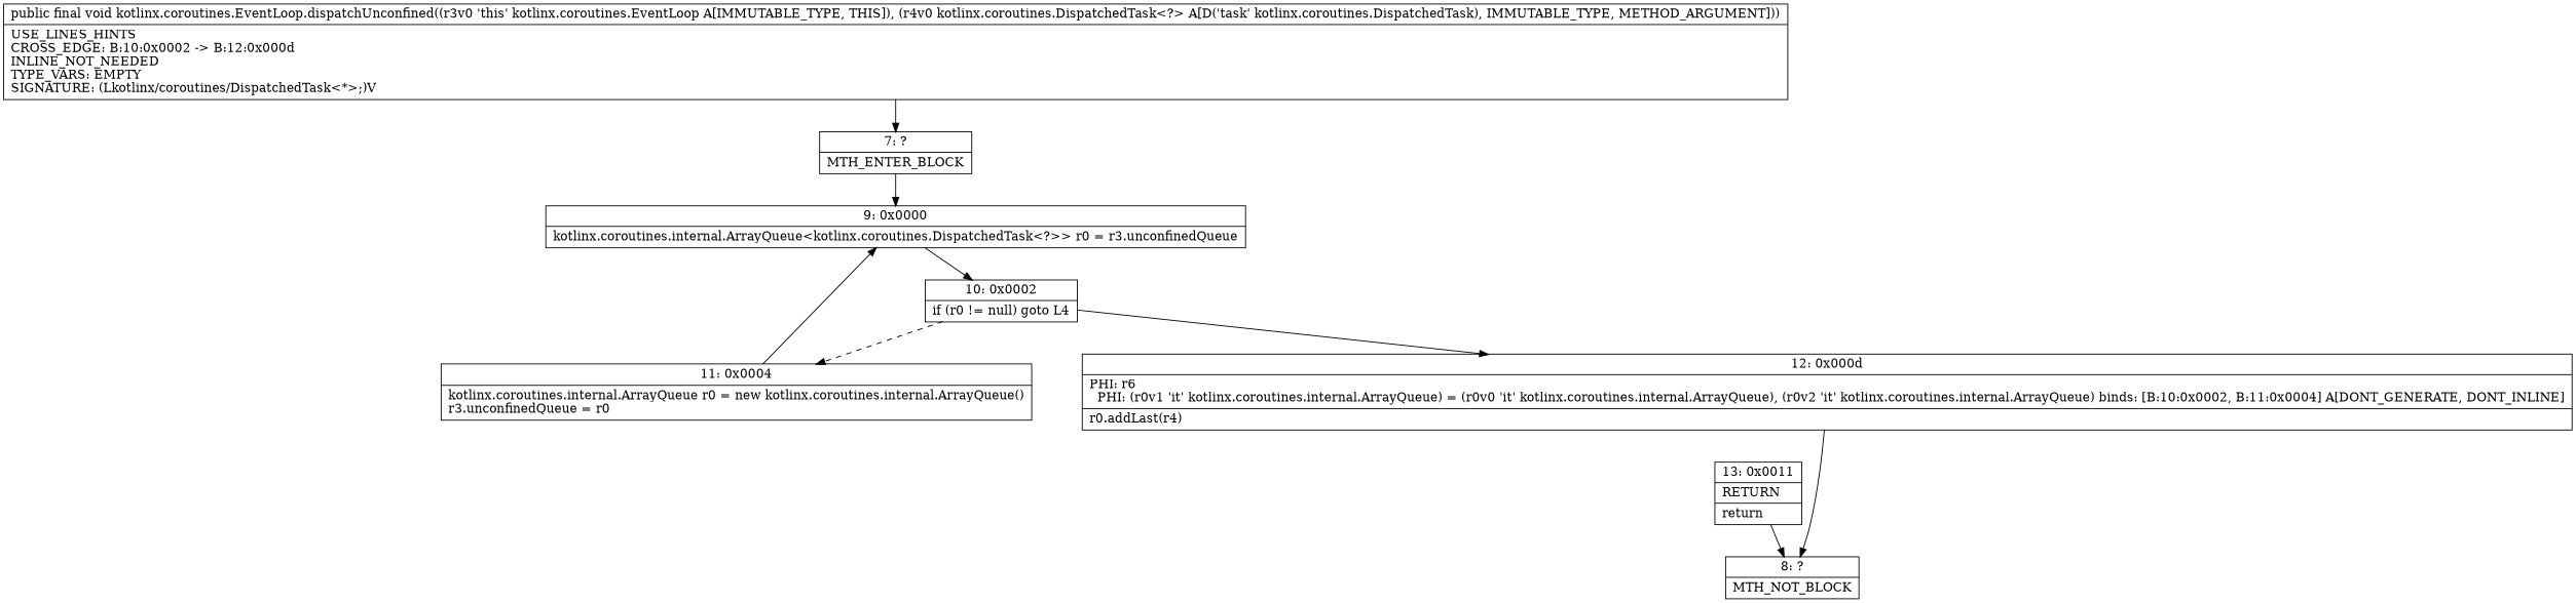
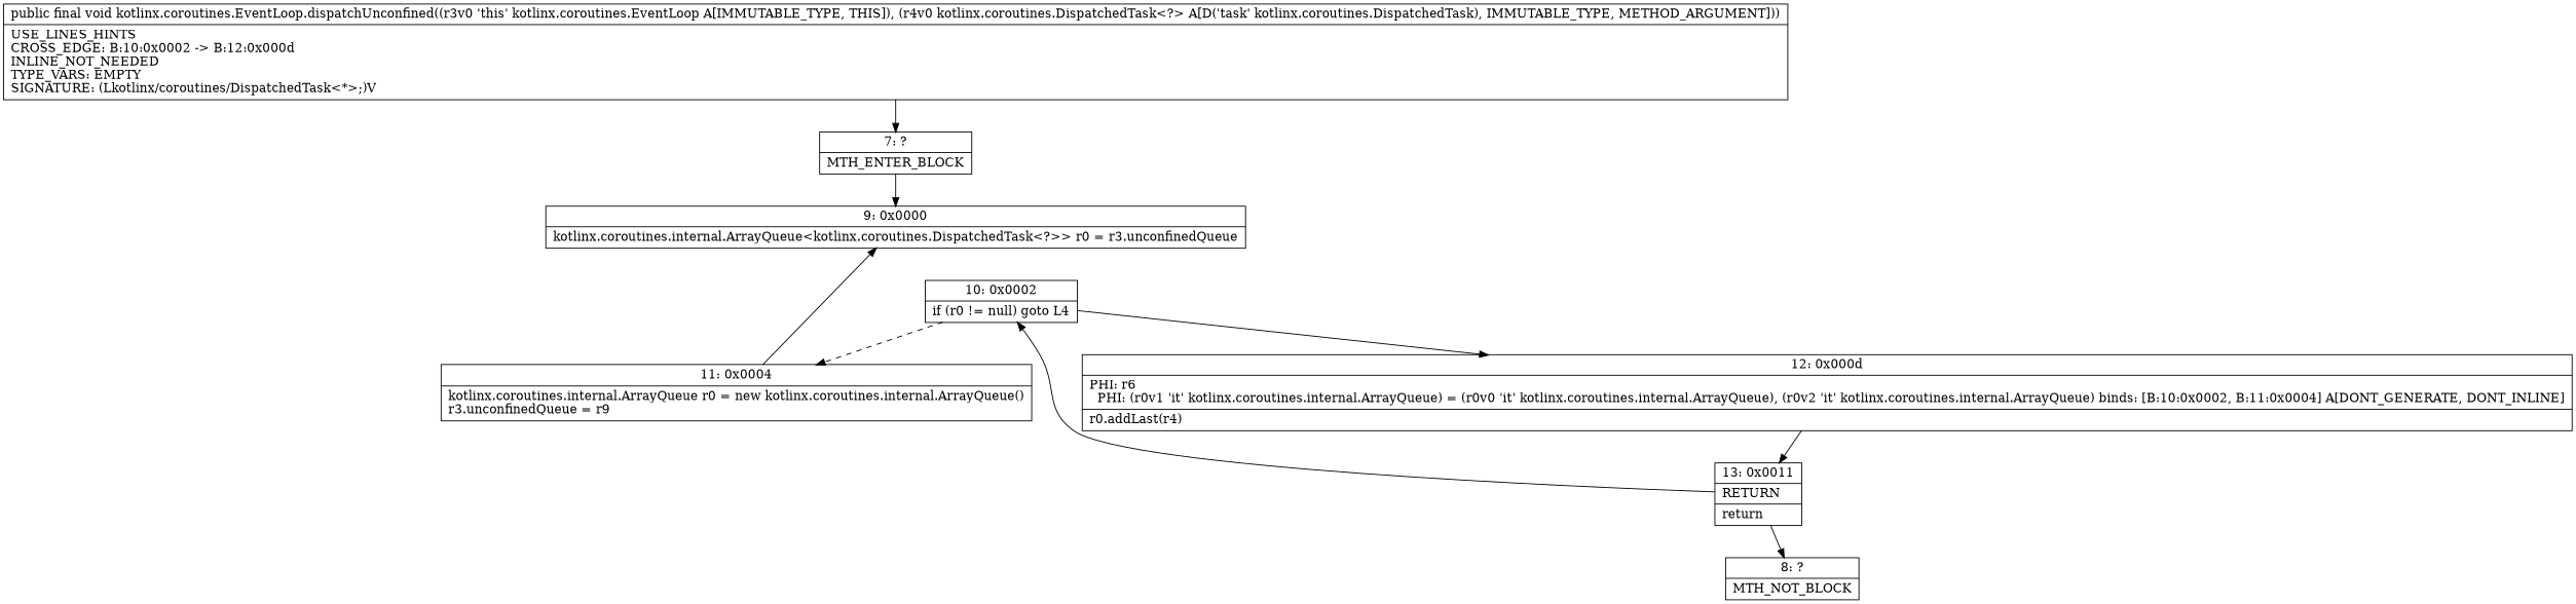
  digraph {
    node [shape=record]
    n1 [label="{7\:\ ?|MTH_ENTER_BLOCK\l}"]
    n2 [label="{9\:\ 0x0000|kotlinx.coroutines.internal.ArrayQueue\<kotlinx.coroutines.DispatchedTask\<?\>\> r0 = r3.unconfinedQueue\l}"]
    n3 [label="{10\:\ 0x0002|if (r0 != null) goto L4\l}"]
-   n4 [label="{11\:\ 0x0004|kotlinx.coroutines.internal.ArrayQueue r0 = new kotlinx.coroutines.internal.ArrayQueue()\lr3.unconfinedQueue = r0\l}"]
+   n4 [label="{11\:\ 0x0004|kotlinx.coroutines.internal.ArrayQueue r0 = new kotlinx.coroutines.internal.ArrayQueue()\lr3.unconfinedQueue = r9\l}"]
    n5 [label="{12\:\ 0x000d|PHI: r6 \l  PHI: (r0v1 'it' kotlinx.coroutines.internal.ArrayQueue) = (r0v0 'it' kotlinx.coroutines.internal.ArrayQueue), (r0v2 'it' kotlinx.coroutines.internal.ArrayQueue) binds: [B:10:0x0002, B:11:0x0004] A[DONT_GENERATE, DONT_INLINE]\l|r0.addLast(r4)\l}"]
    n6 [label="{13\:\ 0x0011|RETURN\l|return\l}"]
    n7 [label="{8\:\ ?|MTH_NOT_BLOCK\l}"]
    n8 [label="{public final void kotlinx.coroutines.EventLoop.dispatchUnconfined((r3v0 'this' kotlinx.coroutines.EventLoop A[IMMUTABLE_TYPE, THIS]), (r4v0 kotlinx.coroutines.DispatchedTask\<?\> A[D('task' kotlinx.coroutines.DispatchedTask), IMMUTABLE_TYPE, METHOD_ARGUMENT]))  | USE_LINES_HINTS\lCROSS_EDGE: B:10:0x0002 \-\> B:12:0x000d\lINLINE_NOT_NEEDED\lTYPE_VARS: EMPTY\lSIGNATURE: (Lkotlinx\/coroutines\/DispatchedTask\<*\>;)V\l}"]
    n1 -> n2
-   n2 -> n3
+   n6 -> n3
    n3 -> n4 [style=dashed]
    n3 -> n5
    n4 -> n2
-   n5 -> n7
+   n5 -> n6
    n6 -> n7
    n8 -> n1
  }
